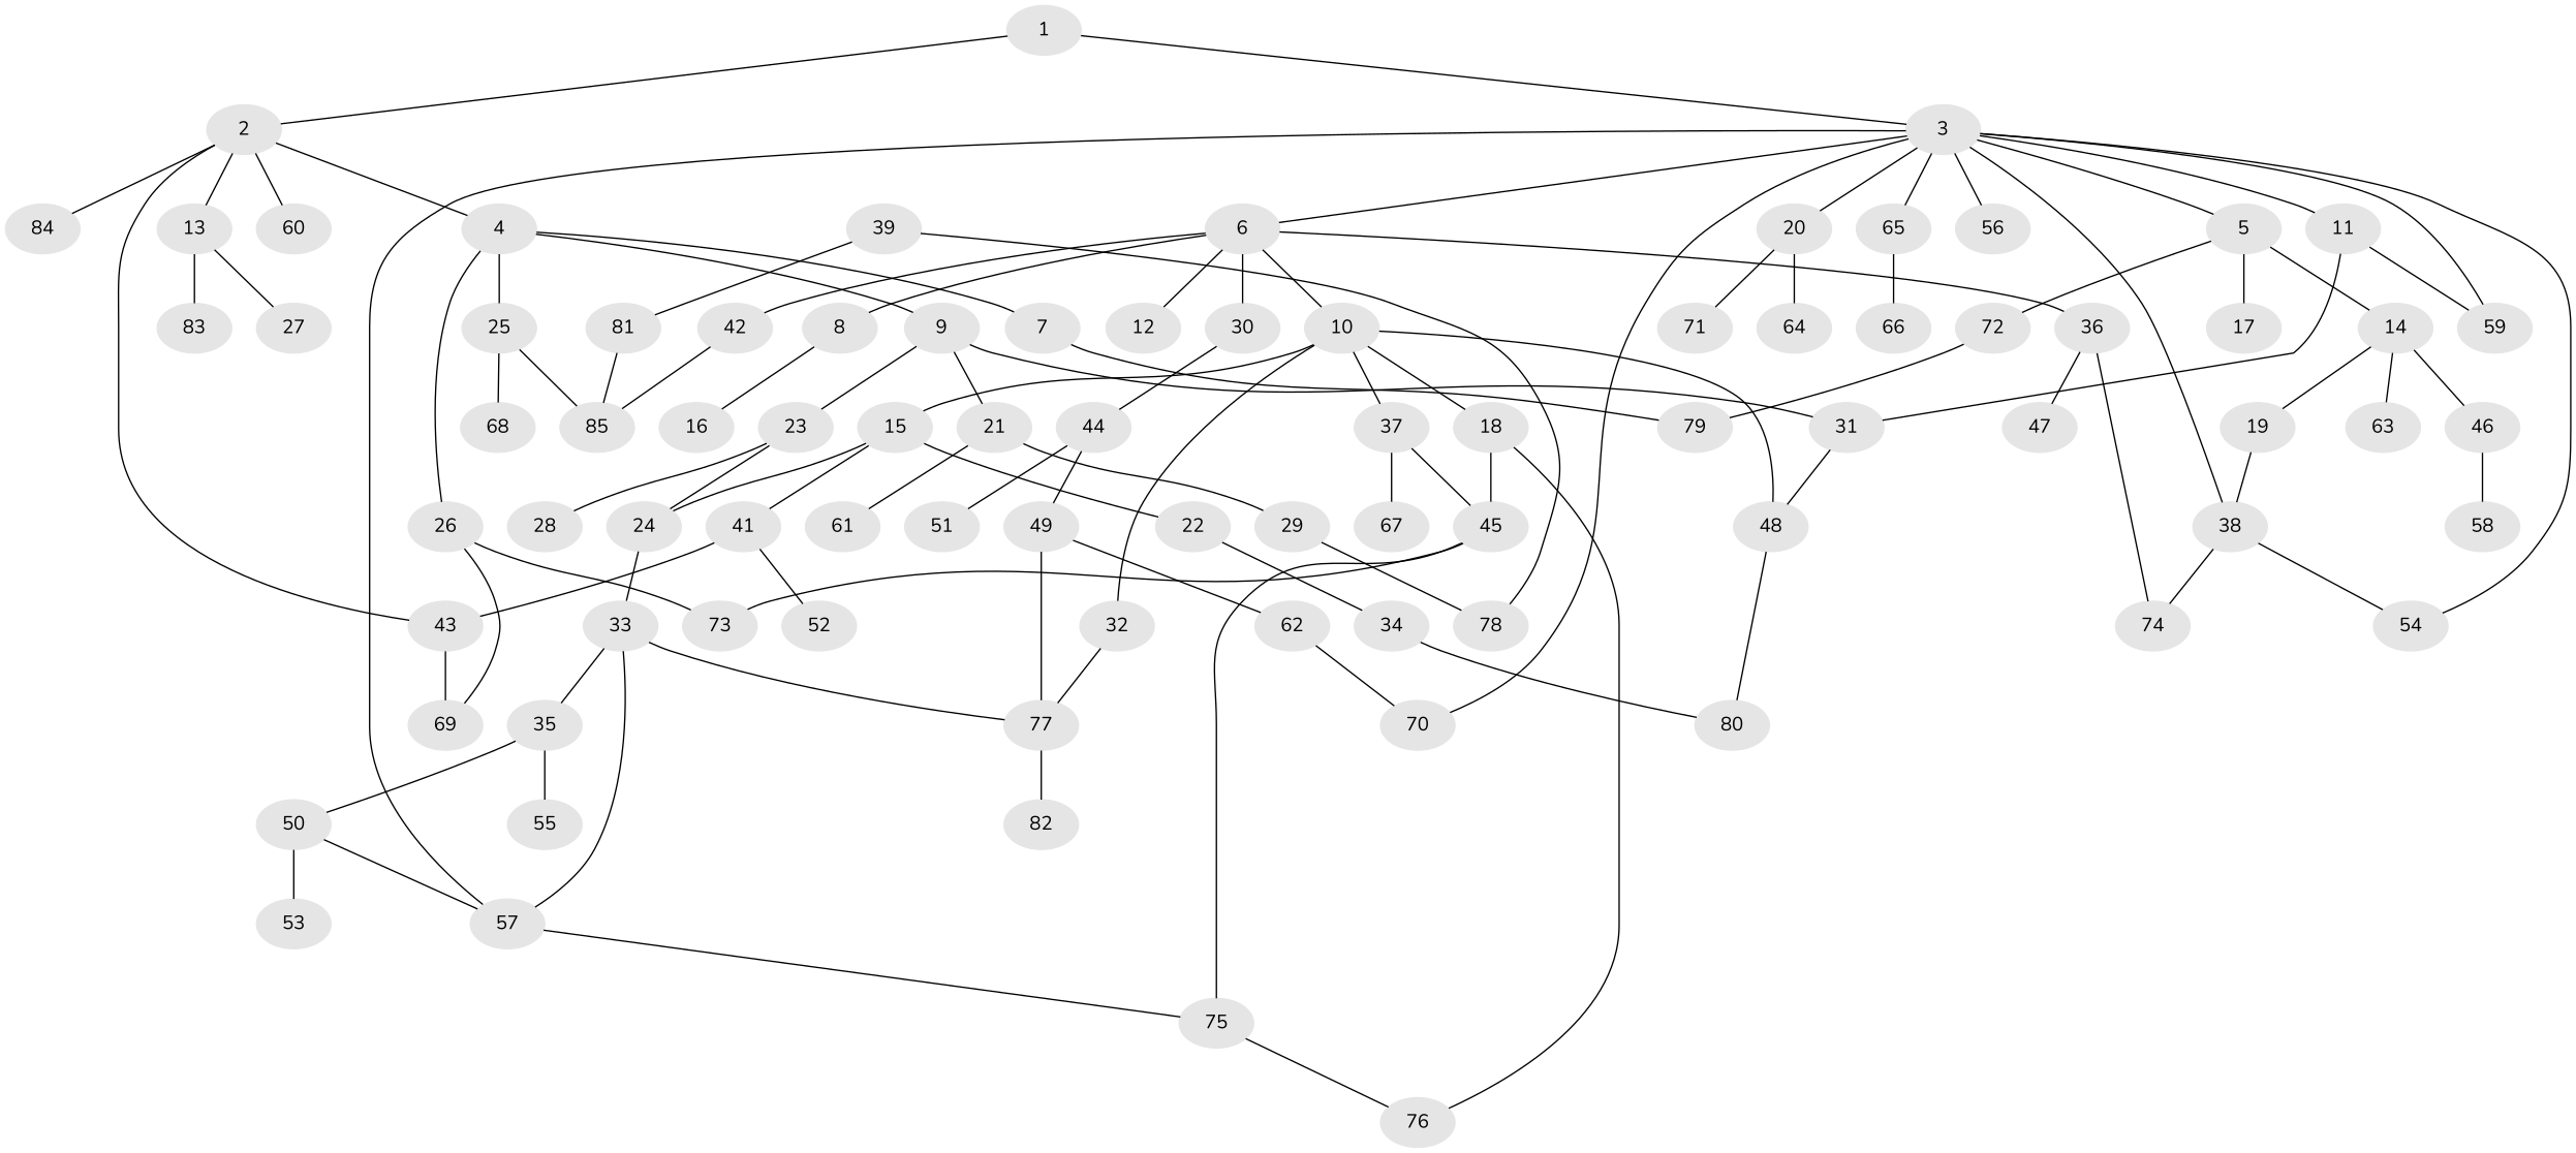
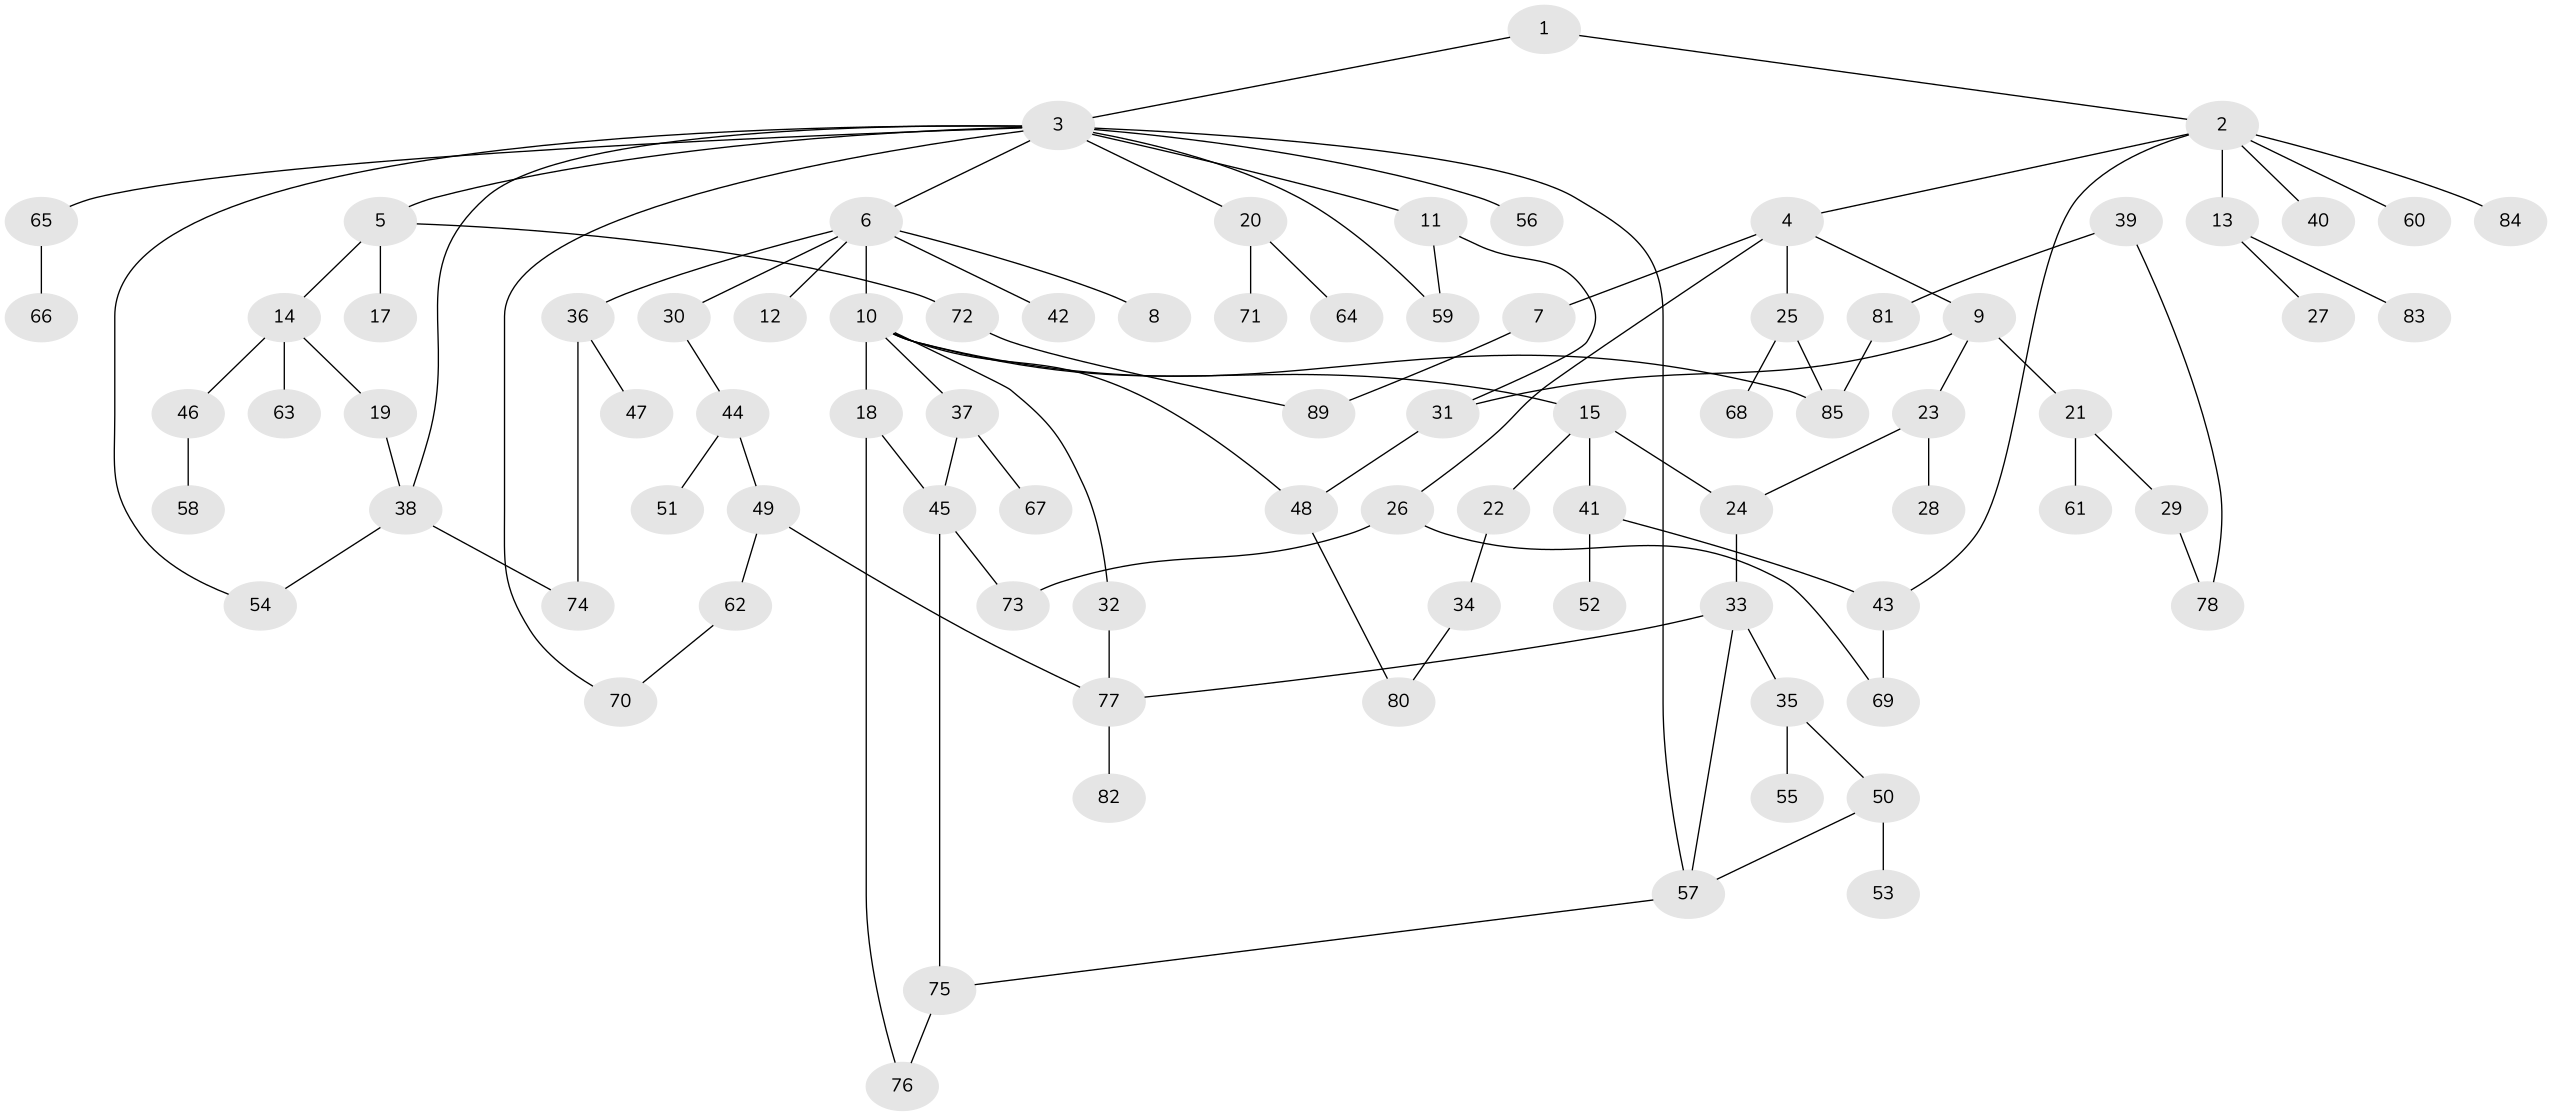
  graph {
    fontname=Nunito
    node [color=gray90 fontname=Nunito style=filled]
    edge [fontname=Nunito]
    1
    2
    3
    4
    13
+   40
    43
    60
    84
    5
    6
    11
    20
    38
    54
    56
    57
    59
    65
    70
    7
    9
    25
    26
    27
    83
    69
    14
    17
    72
    8
    10
    12
    30
    36
    42
    31
    64
    71
    74
    75
    66
-   79
+   79 [label=89]
    21
    23
    68
    85
    73
    19
    46
    63
-   16
    15
    18
    32
    37
    48
    44
    47
    29
    61
    24
    28
    22
    41
    45
    76
    77
    67
    39
    78
    81
    80
    58
    34
    33
    52
    35
    49
    51
    82
    50
    55
    53
    62
    1 -- 2
    1 -- 3
    2 -- 4
    2 -- 13
+   2 -- 40
    2 -- 43
    2 -- 60
    2 -- 84
    3 -- 5
    3 -- 6
    3 -- 11
    3 -- 20
    3 -- 38
    3 -- 54
    3 -- 56
    3 -- 57
    3 -- 59
    3 -- 65
    3 -- 70
    4 -- 7
    4 -- 9
    4 -- 25
    4 -- 26
    13 -- 27
    13 -- 83
    43 -- 69
    5 -- 14
    5 -- 17
    5 -- 72
    6 -- 8
    6 -- 10
    6 -- 12
    6 -- 30
    6 -- 36
    6 -- 42
    11 -- 59
    11 -- 31
    20 -- 64
    20 -- 71
    38 -- 54
    38 -- 74
    57 -- 75
    65 -- 66
    7 -- 79
    9 -- 31
    9 -- 21
    9 -- 23
    25 -- 68
    25 -- 85
    26 -- 69
    26 -- 73
    14 -- 19
    14 -- 46
    14 -- 63
    72 -- 79
-   8 -- 16
    10 -- 15
    10 -- 18
    10 -- 32
    10 -- 37
    10 -- 48
    30 -- 44
    36 -- 74
    36 -- 47
-   42 -- 85
+   10 -- 85
    31 -- 48
    75 -- 76
    21 -- 29
    21 -- 61
    23 -- 24
    23 -- 28
    19 -- 38
    46 -- 58
    15 -- 24
    15 -- 22
    15 -- 41
    18 -- 45
    18 -- 76
    32 -- 77
    37 -- 45
    37 -- 67
    48 -- 80
    44 -- 49
    44 -- 51
    29 -- 78
    24 -- 33
    22 -- 34
    41 -- 43
    41 -- 52
    45 -- 75
    45 -- 73
    77 -- 82
    39 -- 78
    39 -- 81
    81 -- 85
    34 -- 80
    33 -- 57
    33 -- 77
    33 -- 35
    35 -- 50
    35 -- 55
    49 -- 77
    49 -- 62
    50 -- 57
    50 -- 53
    62 -- 70
  }
